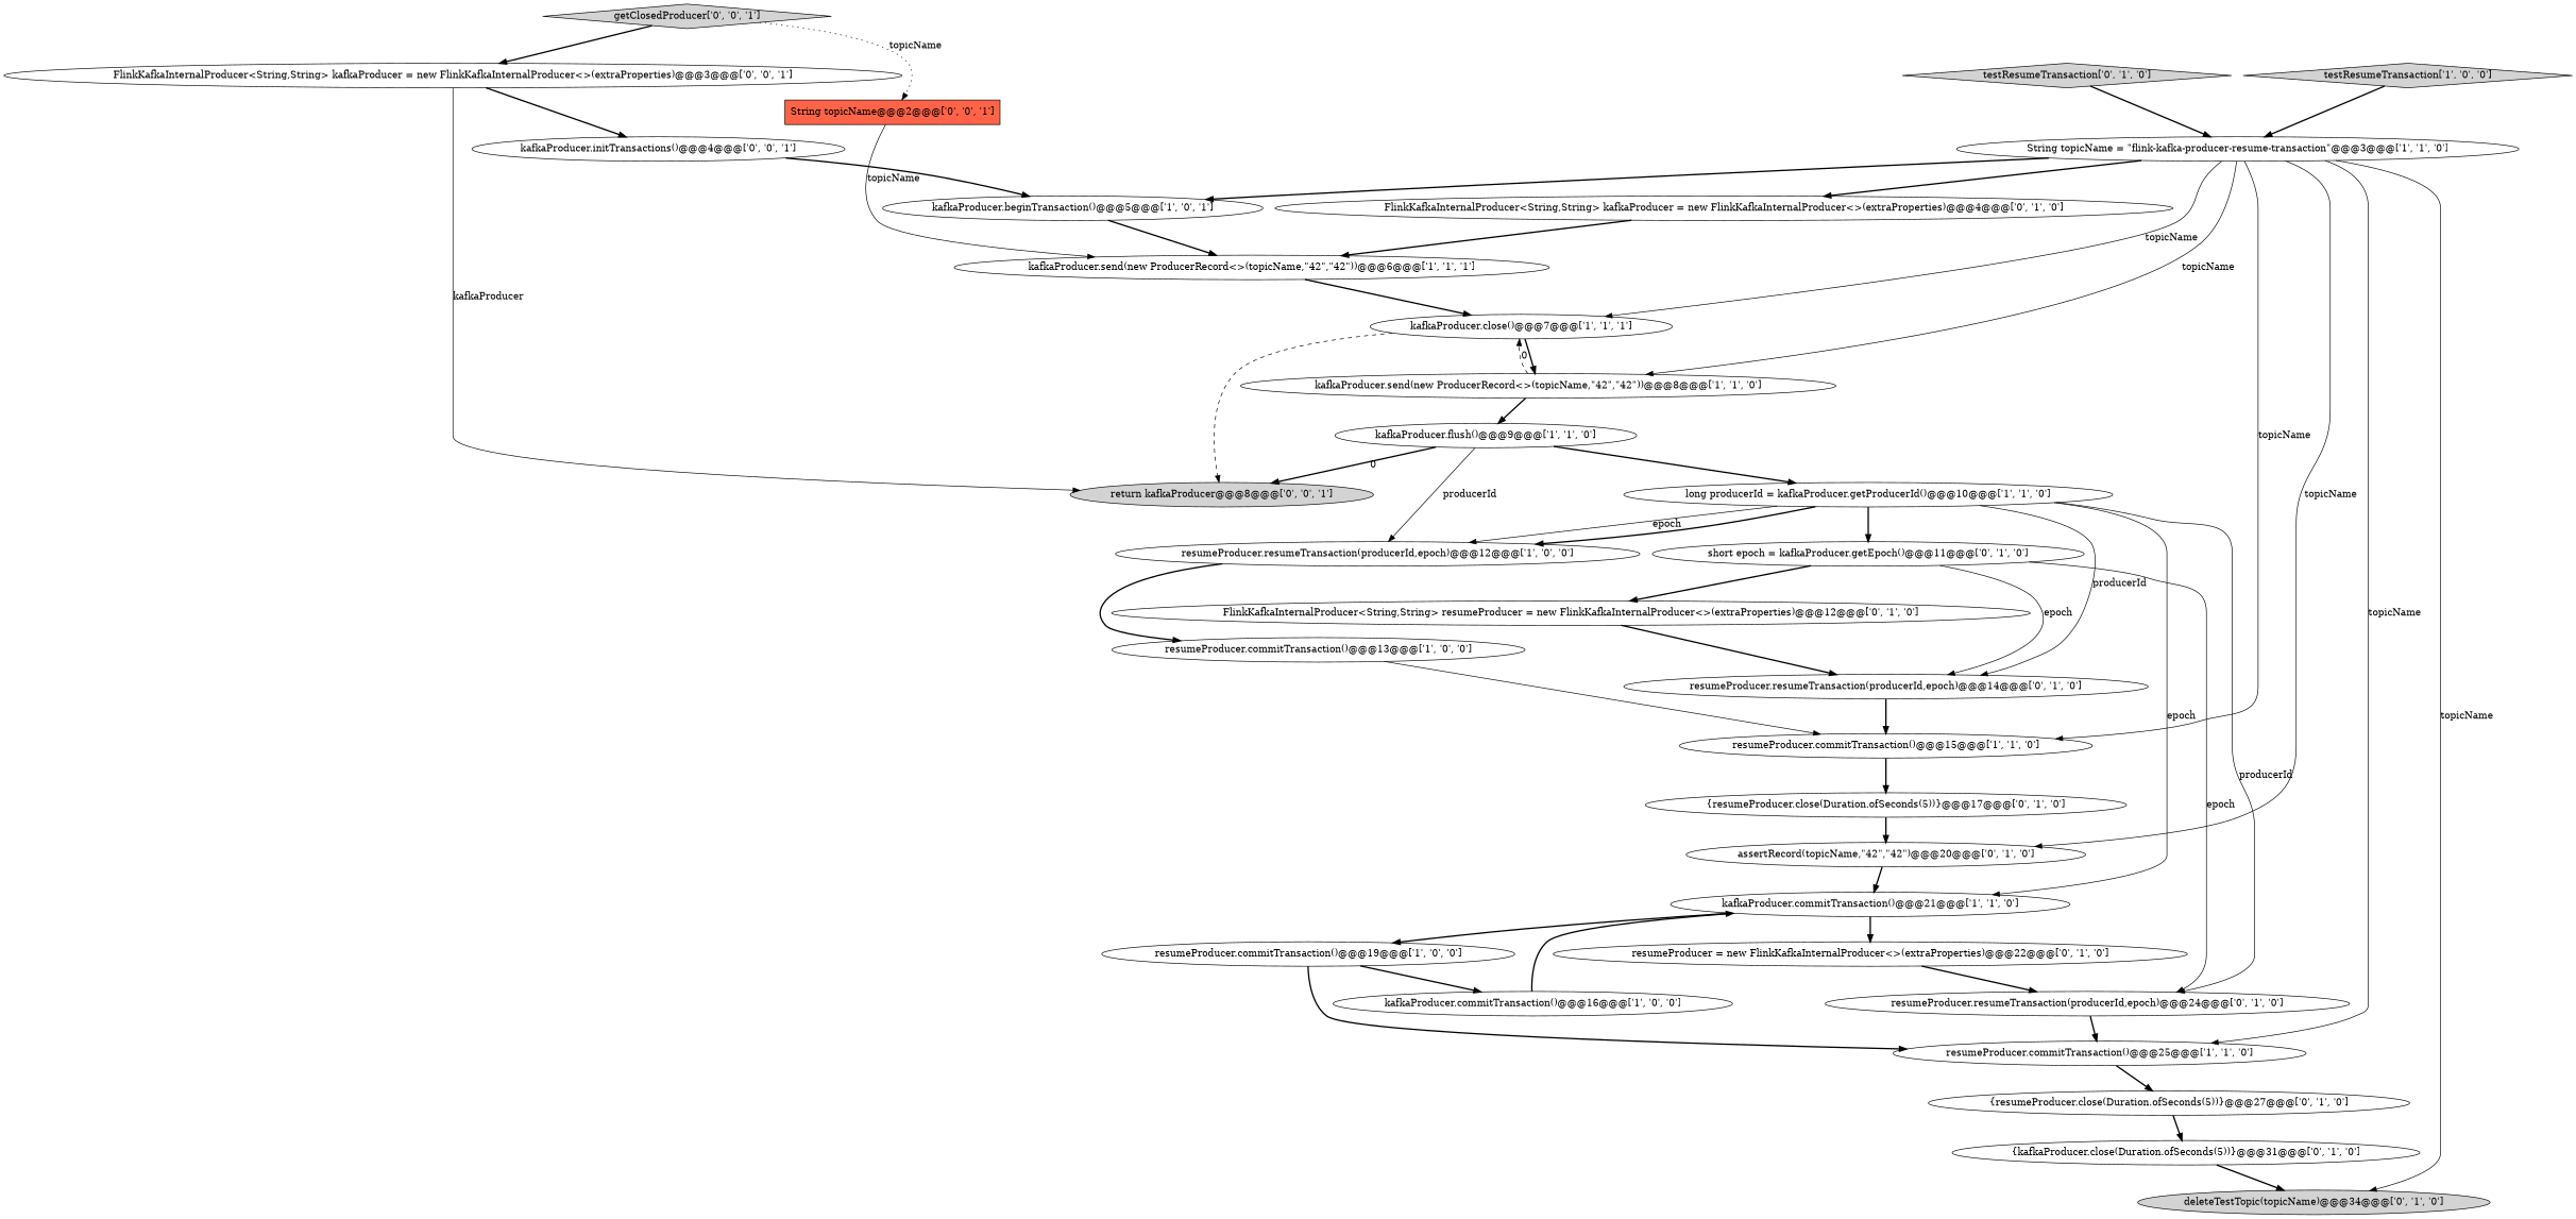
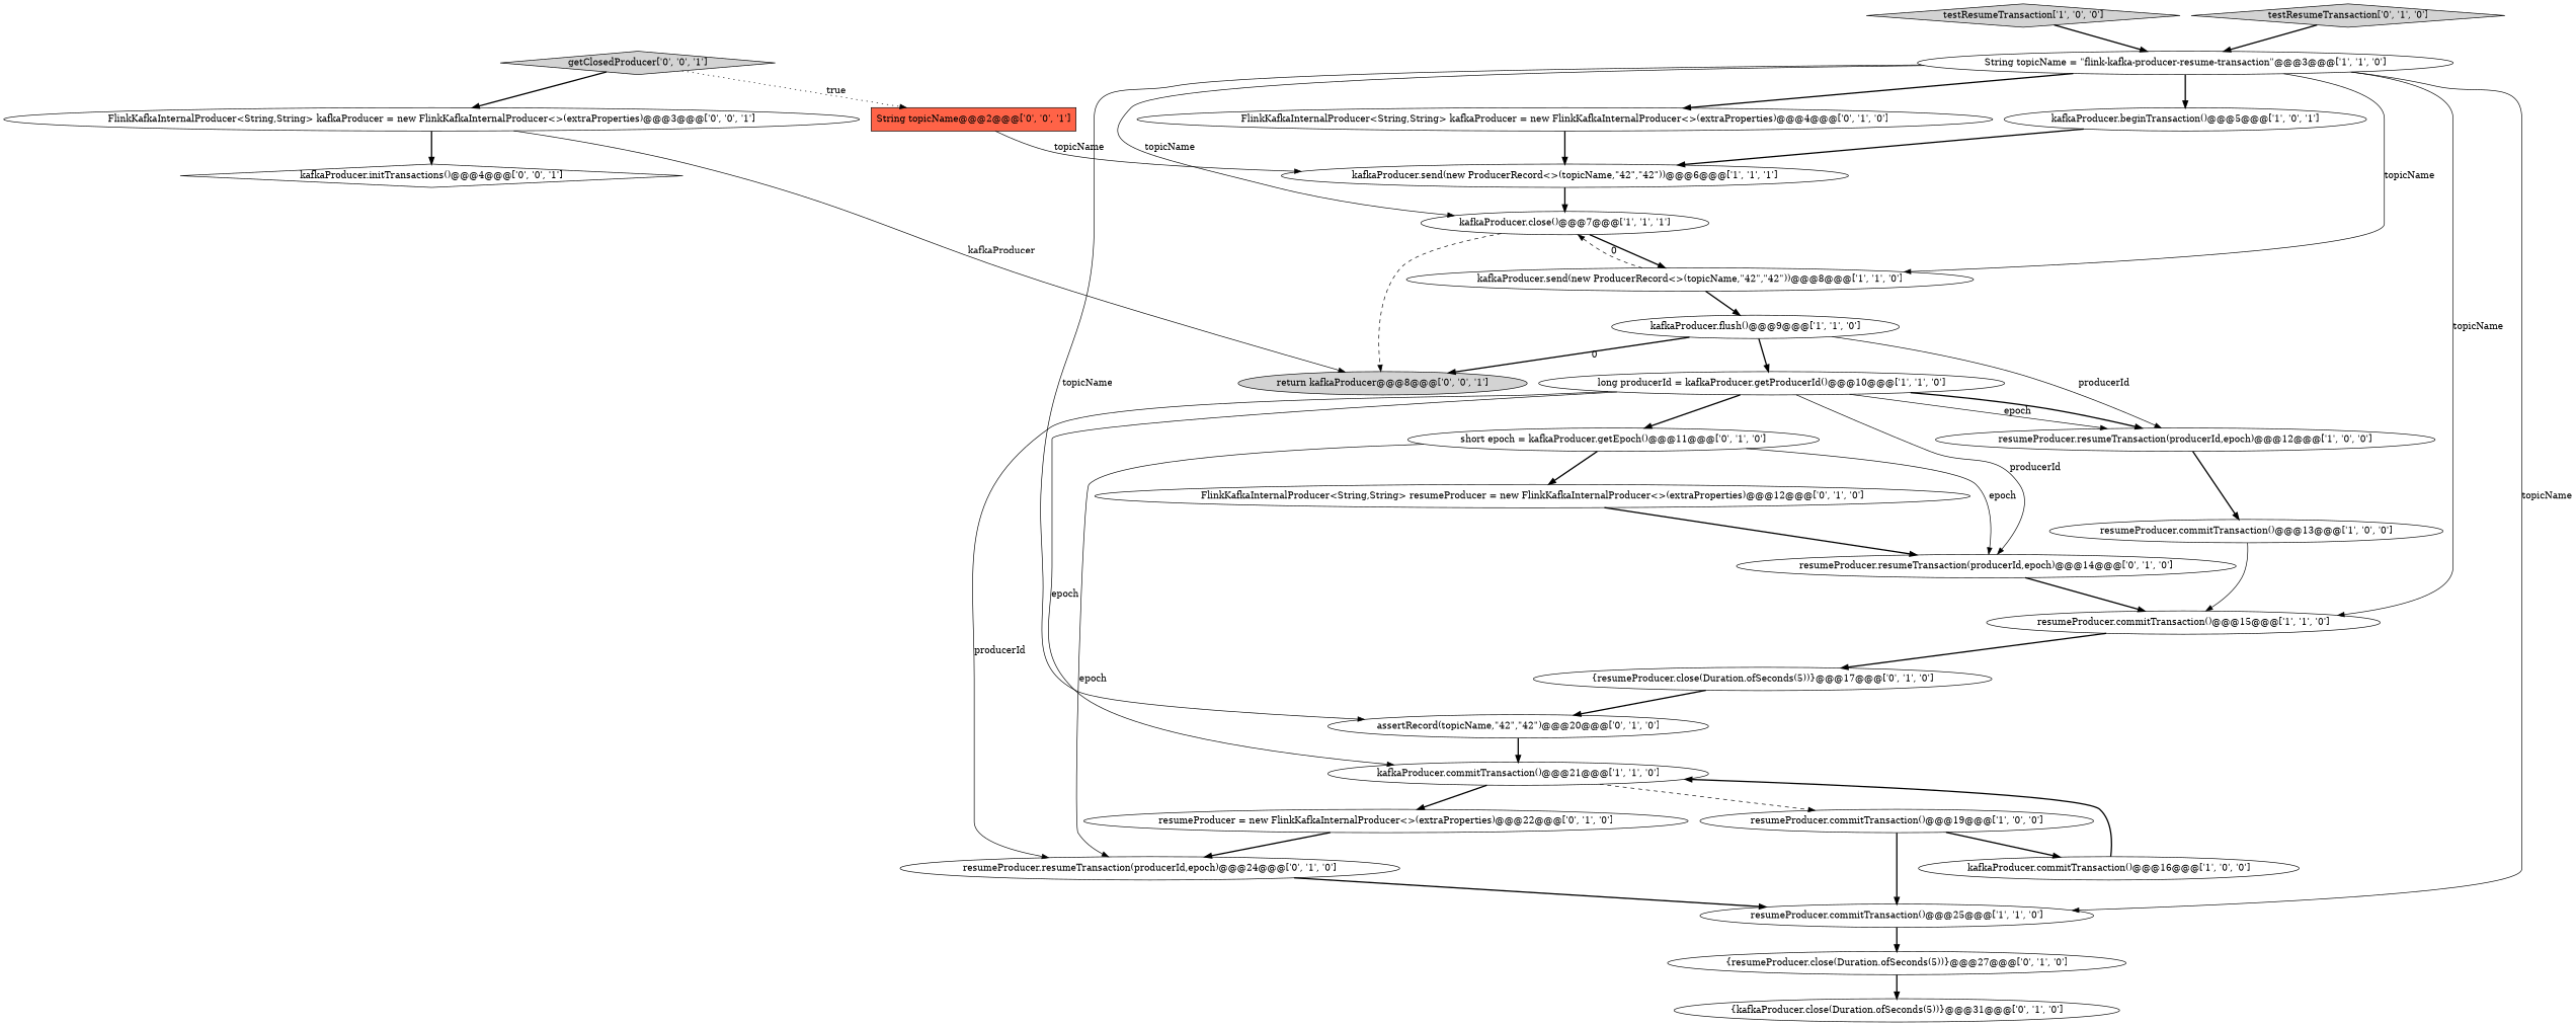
  digraph {
    node [fillcolor=white shape=ellipse style=filled]
    edge [style=bold]
    n1 [label="String topicName = \"flink-kafka-producer-resume-transaction\"@@@3@@@['1', '1', '0']"]
    n2 [label="kafkaProducer.close()@@@7@@@['1', '1', '1']"]
-   n3 [fillcolor=lightgray label="deleteTestTopic(topicName)@@@34@@@['0', '1', '0']"]
    n4 [label="FlinkKafkaInternalProducer<String,String> kafkaProducer = new FlinkKafkaInternalProducer<>(extraProperties)@@@4@@@['0', '1', '0']"]
    n5 [label="kafkaProducer.beginTransaction()@@@5@@@['1', '0', '1']"]
    n6 [label="kafkaProducer.send(new ProducerRecord<>(topicName,\"42\",\"42\"))@@@8@@@['1', '1', '0']"]
    n7 [label="resumeProducer.commitTransaction()@@@15@@@['1', '1', '0']"]
    n8 [label="assertRecord(topicName,\"42\",\"42\")@@@20@@@['0', '1', '0']"]
    n9 [label="resumeProducer.commitTransaction()@@@25@@@['1', '1', '0']"]
    n10 [fillcolor=lightgray label="return kafkaProducer@@@8@@@['0', '0', '1']"]
    n11 [label="kafkaProducer.send(new ProducerRecord<>(topicName,\"42\",\"42\"))@@@6@@@['1', '1', '1']"]
    n12 [label="kafkaProducer.flush()@@@9@@@['1', '1', '0']"]
    n13 [label="{resumeProducer.close(Duration.ofSeconds(5))}@@@17@@@['0', '1', '0']"]
    n14 [label="kafkaProducer.commitTransaction()@@@21@@@['1', '1', '0']"]
    n15 [label="{resumeProducer.close(Duration.ofSeconds(5))}@@@27@@@['0', '1', '0']"]
    n16 [label="kafkaProducer.commitTransaction()@@@16@@@['1', '0', '0']"]
    n17 [label="resumeProducer.commitTransaction()@@@19@@@['1', '0', '0']"]
    n18 [label="resumeProducer = new FlinkKafkaInternalProducer<>(extraProperties)@@@22@@@['0', '1', '0']"]
    n19 [label="FlinkKafkaInternalProducer<String,String> resumeProducer = new FlinkKafkaInternalProducer<>(extraProperties)@@@12@@@['0', '1', '0']"]
    n20 [label="resumeProducer.resumeTransaction(producerId,epoch)@@@14@@@['0', '1', '0']"]
    n21 [label="resumeProducer.resumeTransaction(producerId,epoch)@@@12@@@['1', '0', '0']"]
    n22 [label="resumeProducer.commitTransaction()@@@13@@@['1', '0', '0']"]
-   n23 [label="kafkaProducer.initTransactions()@@@4@@@['0', '0', '1']"]
+   n23 [label="kafkaProducer.initTransactions()@@@4@@@['0', '0', '1']" shape=diamond]
    n24 [label="long producerId = kafkaProducer.getProducerId()@@@10@@@['1', '1', '0']"]
    n25 [label="resumeProducer.resumeTransaction(producerId,epoch)@@@24@@@['0', '1', '0']"]
    n26 [label="short epoch = kafkaProducer.getEpoch()@@@11@@@['0', '1', '0']"]
    n27 [label="FlinkKafkaInternalProducer<String,String> kafkaProducer = new FlinkKafkaInternalProducer<>(extraProperties)@@@3@@@['0', '0', '1']"]
    n28 [fillcolor=tomato label="String topicName@@@2@@@['0', '0', '1']" shape=box]
    n29 [fillcolor=lightgray label="testResumeTransaction['1', '0', '0']" shape=diamond]
    n30 [label="{kafkaProducer.close(Duration.ofSeconds(5))}@@@31@@@['0', '1', '0']"]
    n31 [fillcolor=lightgray label="getClosedProducer['0', '0', '1']" shape=diamond]
    n32 [fillcolor=lightgray label="testResumeTransaction['0', '1', '0']" shape=diamond]
    n1 -> n2 [label=topicName style=solid]
-   n1 -> n3 [label=topicName style=solid]
    n1 -> n4
    n1 -> n5
    n1 -> n6 [label=topicName style=solid]
    n1 -> n7 [label=topicName style=solid]
    n1 -> n8 [label=topicName style=solid]
    n1 -> n9 [label=topicName style=solid]
    n2 -> n6
    n2 -> n10 [style=dashed]
    n4 -> n11
    n5 -> n11
    n6 -> n2 [label=0 style=dashed]
    n6 -> n12
    n7 -> n13
    n8 -> n14
    n9 -> n15
    n11 -> n2
    n12 -> n10 [label=0]
    n12 -> n21 [label=producerId style=solid]
    n12 -> n24
    n13 -> n8
-   n14 -> n17
+   n14 -> n17 [style=dashed]
    n14 -> n18
    n15 -> n30
    n16 -> n14
    n17 -> n9
    n17 -> n16
    n18 -> n25
    n19 -> n20
    n20 -> n7
    n21 -> n22
    n22 -> n7 [style=solid]
-   n23 -> n5
    n24 -> n14 [label=epoch style=solid]
    n24 -> n20 [label=producerId style=solid]
    n24 -> n21 [label=epoch style=solid]
    n24 -> n21
    n24 -> n25 [label=producerId style=solid]
    n24 -> n26
    n25 -> n9
    n26 -> n19
    n26 -> n20 [label=epoch style=solid]
    n26 -> n25 [label=epoch style=solid]
    n27 -> n10 [label=kafkaProducer style=solid]
    n27 -> n23
    n28 -> n11 [label=topicName style=solid]
    n29 -> n1
-   n30 -> n3
    n31 -> n27
-   n31 -> n28 [label=topicName style=dotted]
+   n31 -> n28 [label=true style=dotted]
    n32 -> n1
  }
